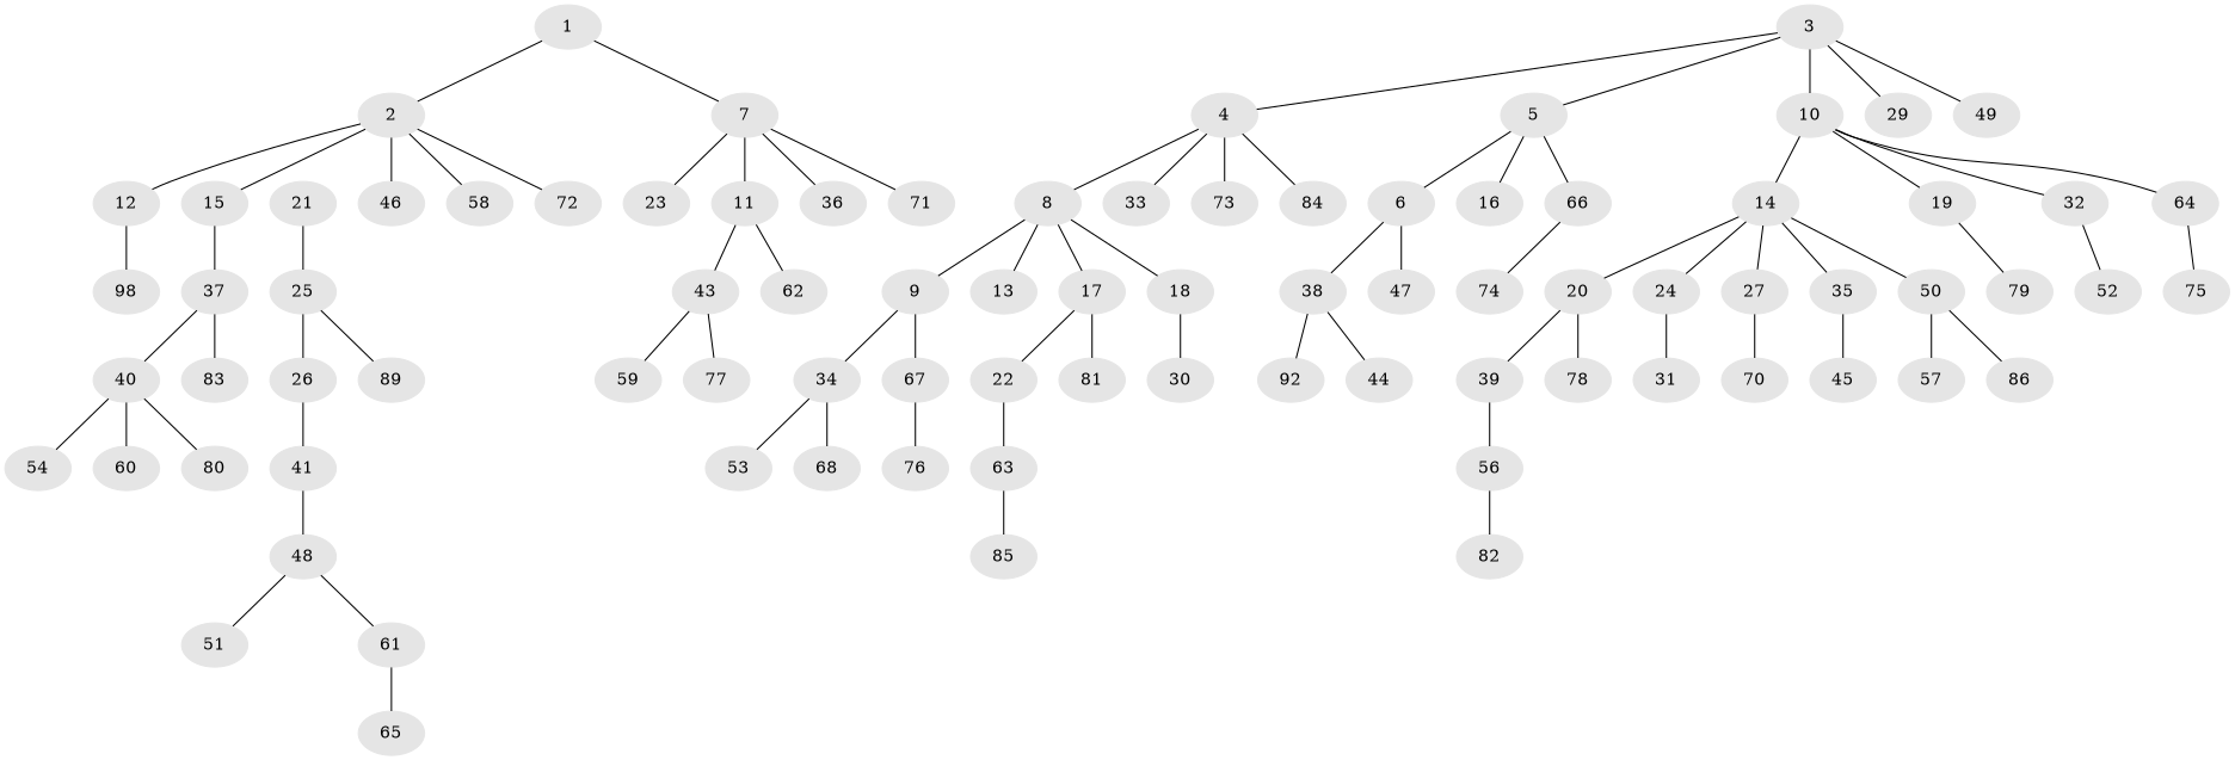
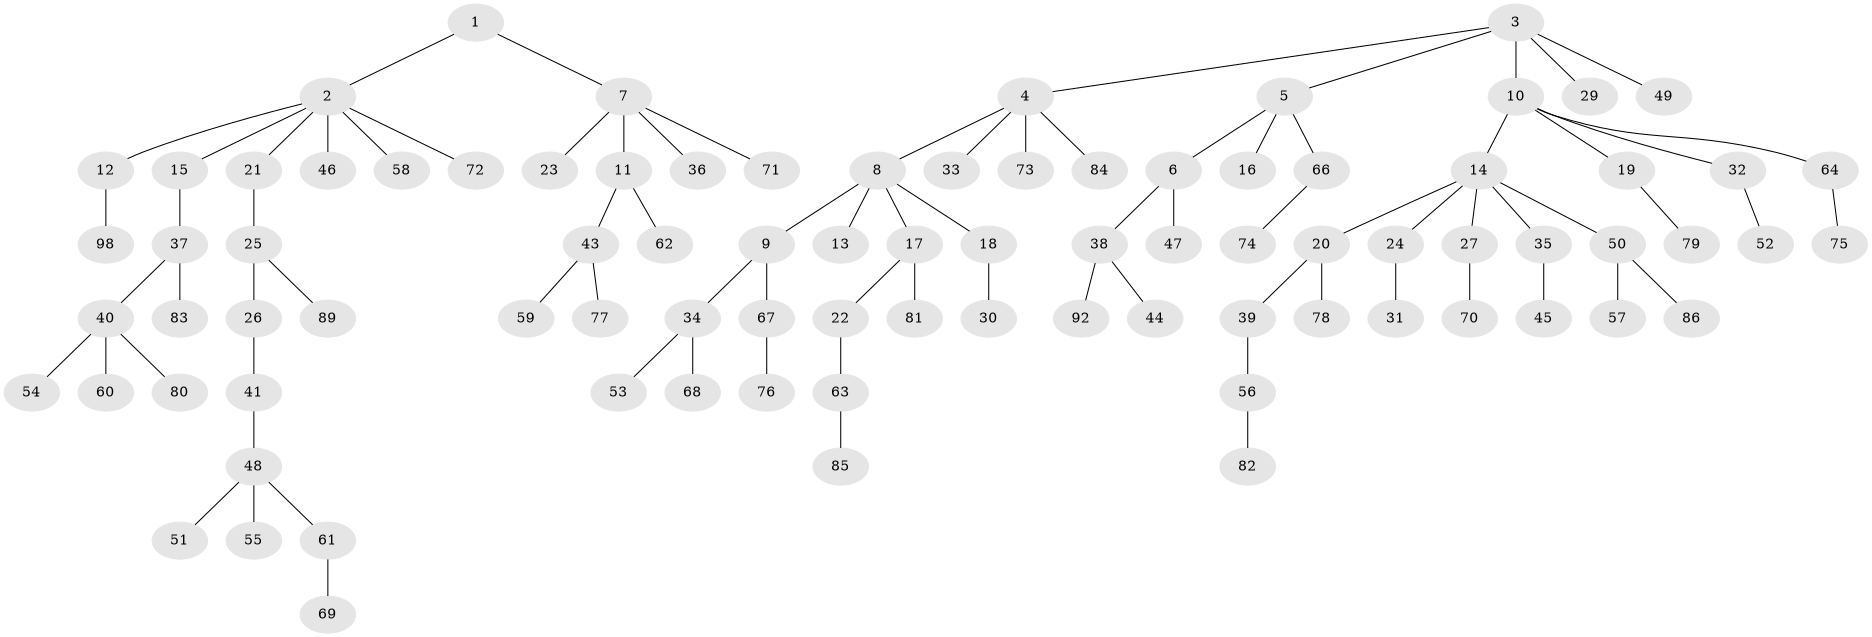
  graph {
    node [color=gray90 style=filled]
    1
    2
    7
    12
    15
    21
    46
    58
    72
    23
    11
    36
    71
    3
    4
    5
    10
    29
    49
    n20 [label=98]
    37
    25
    8
    33
    73
    84
    6
    16
    66
    14
    19
    32
    64
    9
    13
    17
    18
    38
    47
    74
    n41 [label=92]
    44
    43
    62
    34
    67
    22
    81
    30
    53
    68
    76
    20
    24
    27
    35
    50
    79
    52
    75
    59
    77
    39
    78
    31
    70
    45
    57
    86
    40
    83
    63
    56
    26
    n75 [label=89]
    85
    41
    48
    54
    60
    80
    82
    51
+   55
    61
-   65
+   65 [label=69]
    1 -- 2
    1 -- 7
    2 -- 12
    2 -- 15
+   2 -- 21
    2 -- 46
    2 -- 58
    2 -- 72
    7 -- 23
    7 -- 11
    7 -- 36
    7 -- 71
    12 -- n20
    15 -- 37
    21 -- 25
    11 -- 43
    11 -- 62
    3 -- 4
    3 -- 5
    3 -- 10
    3 -- 29
    3 -- 49
    4 -- 8
    4 -- 33
    4 -- 73
    4 -- 84
    5 -- 6
    5 -- 16
    5 -- 66
    10 -- 14
    10 -- 19
    10 -- 32
    10 -- 64
    37 -- 40
    37 -- 83
    25 -- 26
    25 -- n75
    8 -- 9
    8 -- 13
    8 -- 17
    8 -- 18
    6 -- 38
    6 -- 47
    66 -- 74
    14 -- 20
    14 -- 24
    14 -- 27
    14 -- 35
    14 -- 50
    19 -- 79
    32 -- 52
    64 -- 75
    9 -- 34
    9 -- 67
    17 -- 22
    17 -- 81
    18 -- 30
    38 -- n41
    38 -- 44
    43 -- 59
    43 -- 77
    34 -- 53
    34 -- 68
    67 -- 76
    22 -- 63
    20 -- 39
    20 -- 78
    24 -- 31
    27 -- 70
    35 -- 45
    50 -- 57
    50 -- 86
    39 -- 56
    40 -- 54
    40 -- 60
    40 -- 80
    63 -- 85
    56 -- 82
    26 -- 41
    41 -- 48
    48 -- 51
+   48 -- 55
    48 -- 61
    61 -- 65
  }
